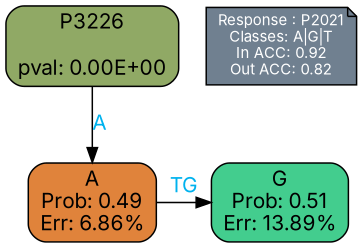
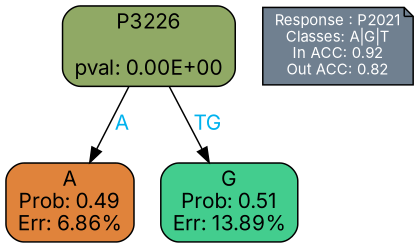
  digraph {
    fontname=Inter
    ranksep=equally
    splines=polylines
    node [color=black fontname=Inter shape=box style="filled, rounded"]
    edge [fontcolor=deepskyblue2 fontname=Inter]
    n1 [fillcolor="#e0833b" label="A\nProb: 0.49\nErr: 6.86%"]
    n2 [fillcolor="#43cd8e" label="G\nProb: 0.51\nErr: 13.89%"]
    n3 [align=left fillcolor=slategray fontcolor=white fontsize=10 label="Response : P2021\nClasses: A|G|T\nIn ACC: 0.92\nOut ACC: 0.82\n" shape=note style=filled]
    n4 [fillcolor="#90a965" label="P3226\n\npval: 0.00E+00"]
    subgraph sub_1 {
      rank=same
      n1
      n2
    }
    subgraph sub_2 {
      rank=same
      n3
      n4
    }
    n4 -> n1 [label=A]
-   n1 -> n2 [label=TG]
+   n4 -> n2 [label=TG]
  }
